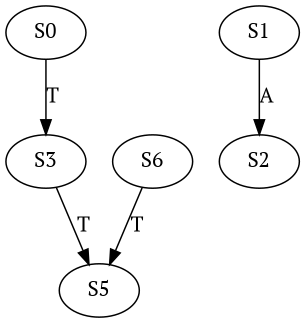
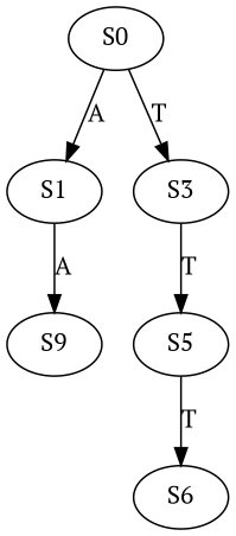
  strict digraph {
    fontname="PT Serif"
    node [fontname="PT Serif"]
    edge [fontname="PT Serif"]
    S0
    S1
    S3
-   S2
+   S2 [label=S9]
    S5
    S6
+   S0 -> S1 [label=A]
    S0 -> S3 [label=T]
    S1 -> S2 [label=A]
    S3 -> S5 [label=T]
-   S6 -> S5 [label=T]
+   S5 -> S6 [label=T]
  }
